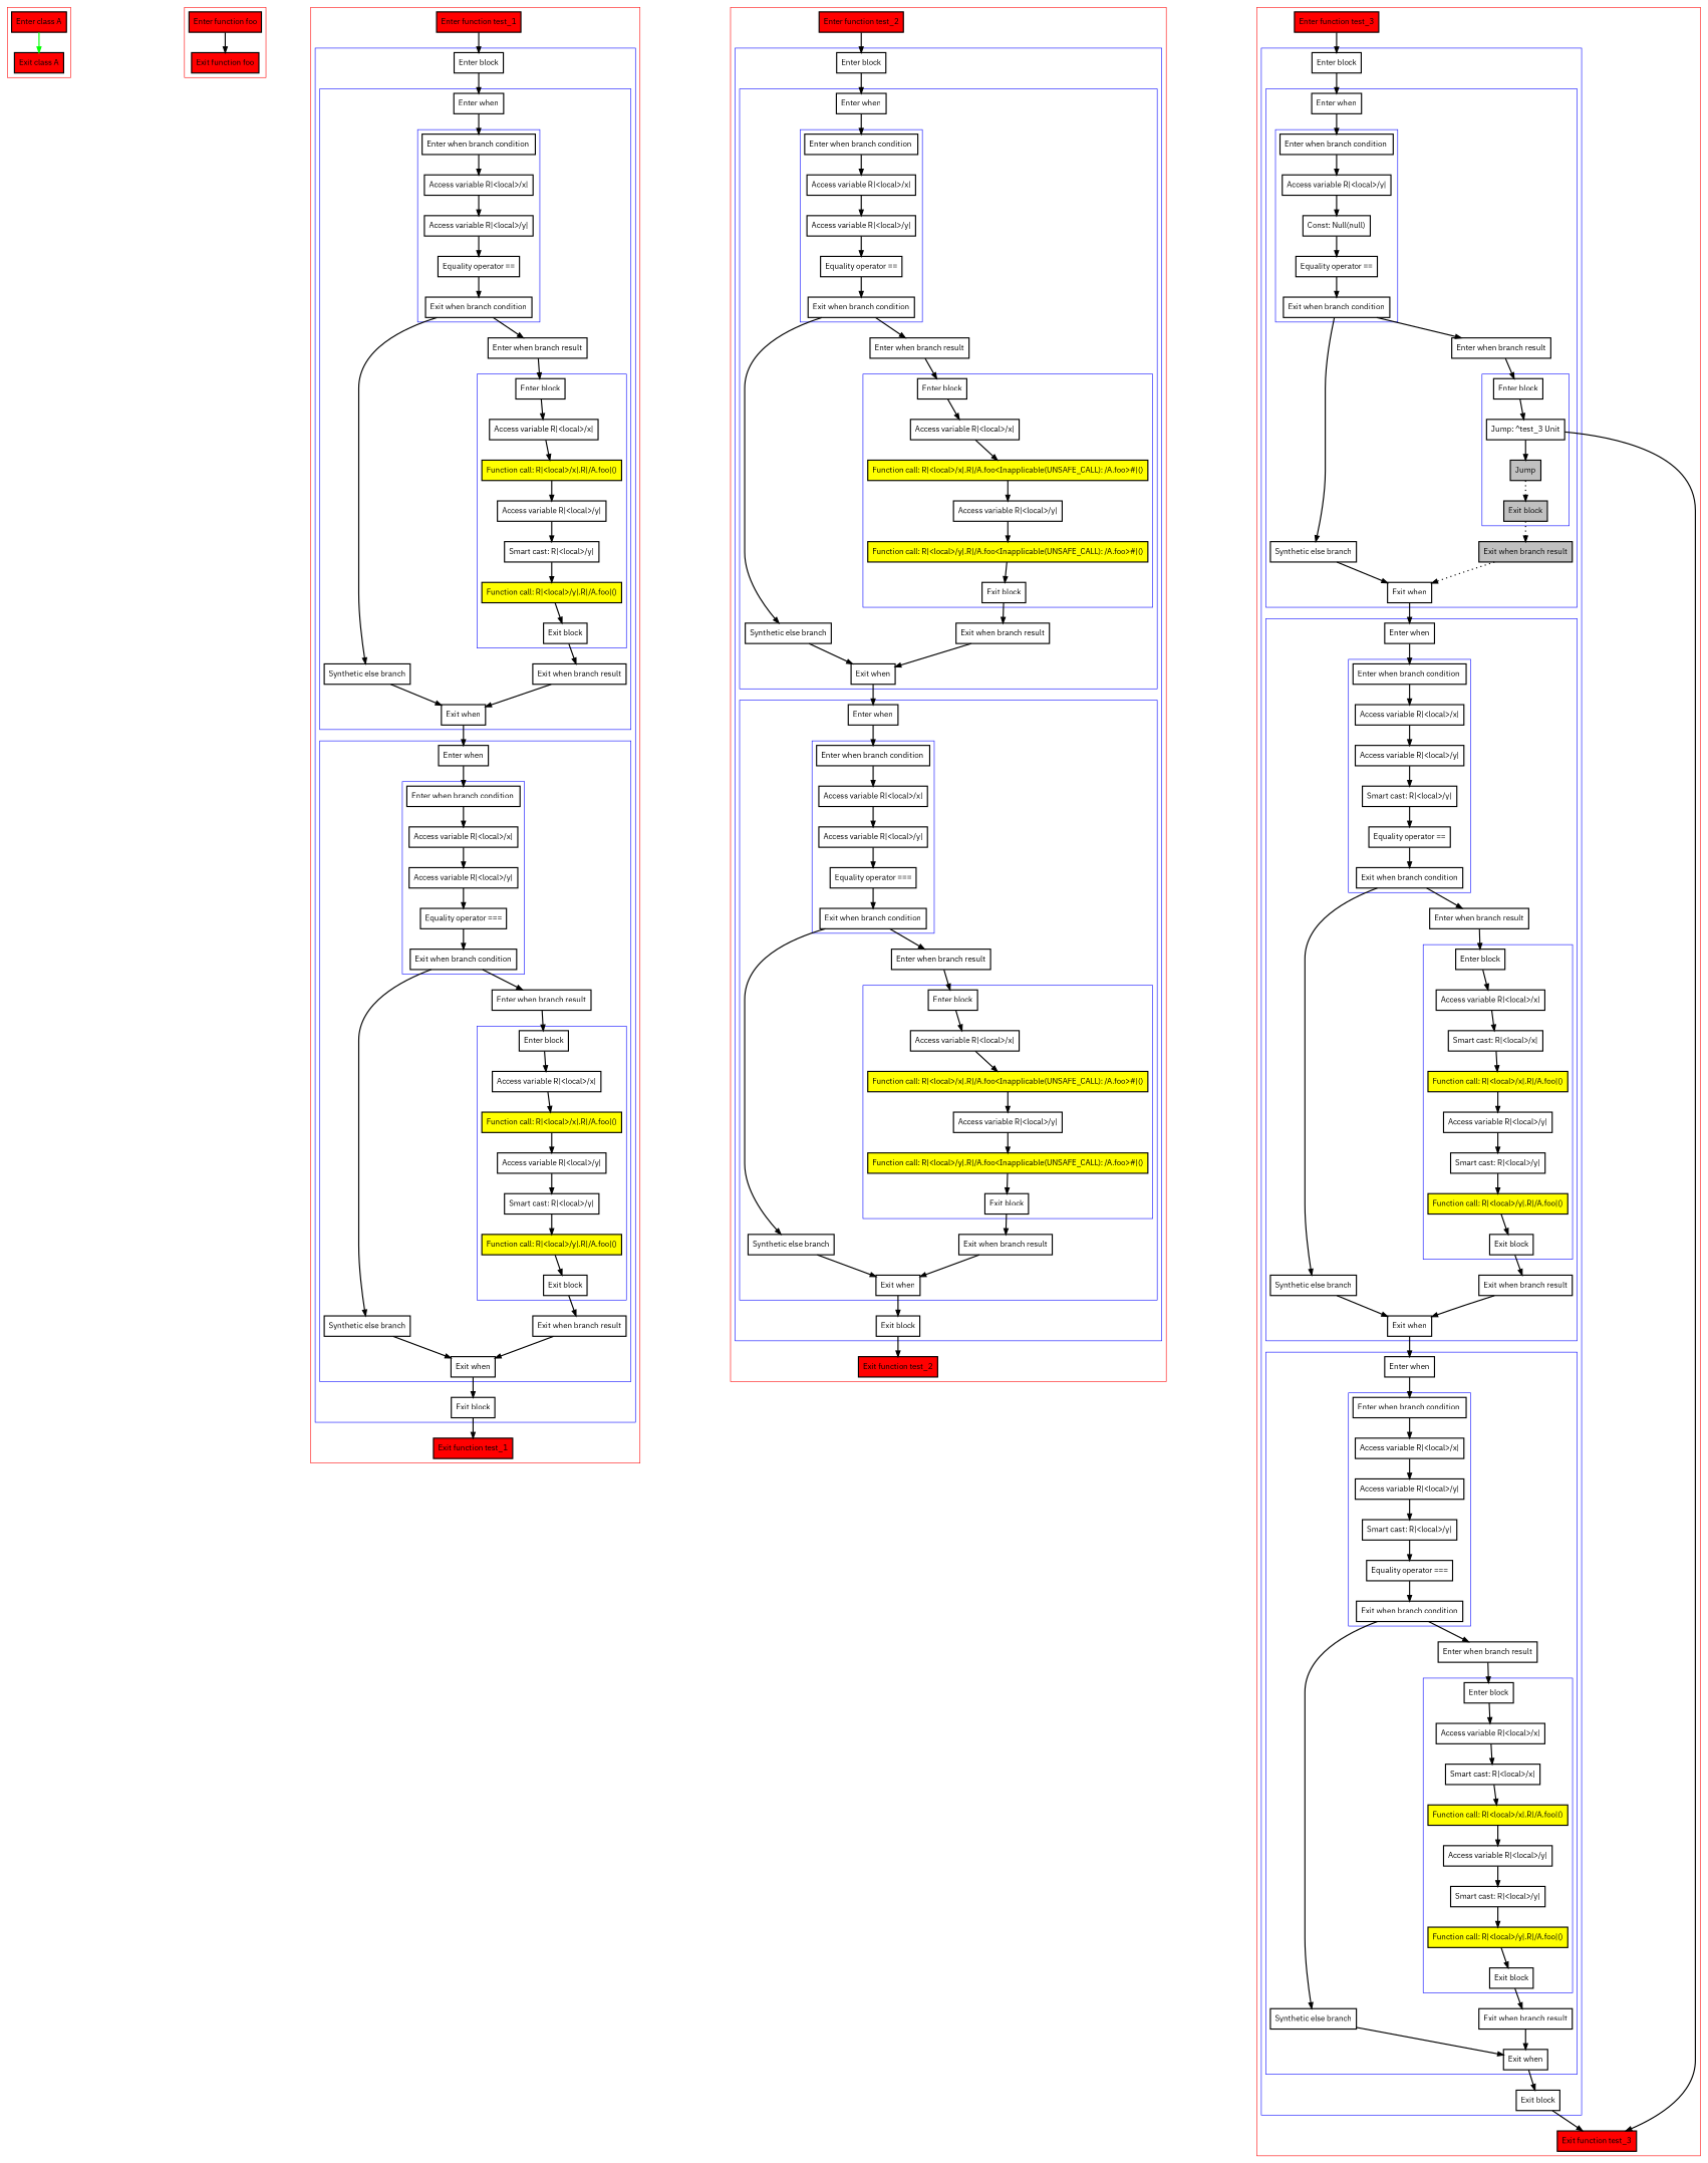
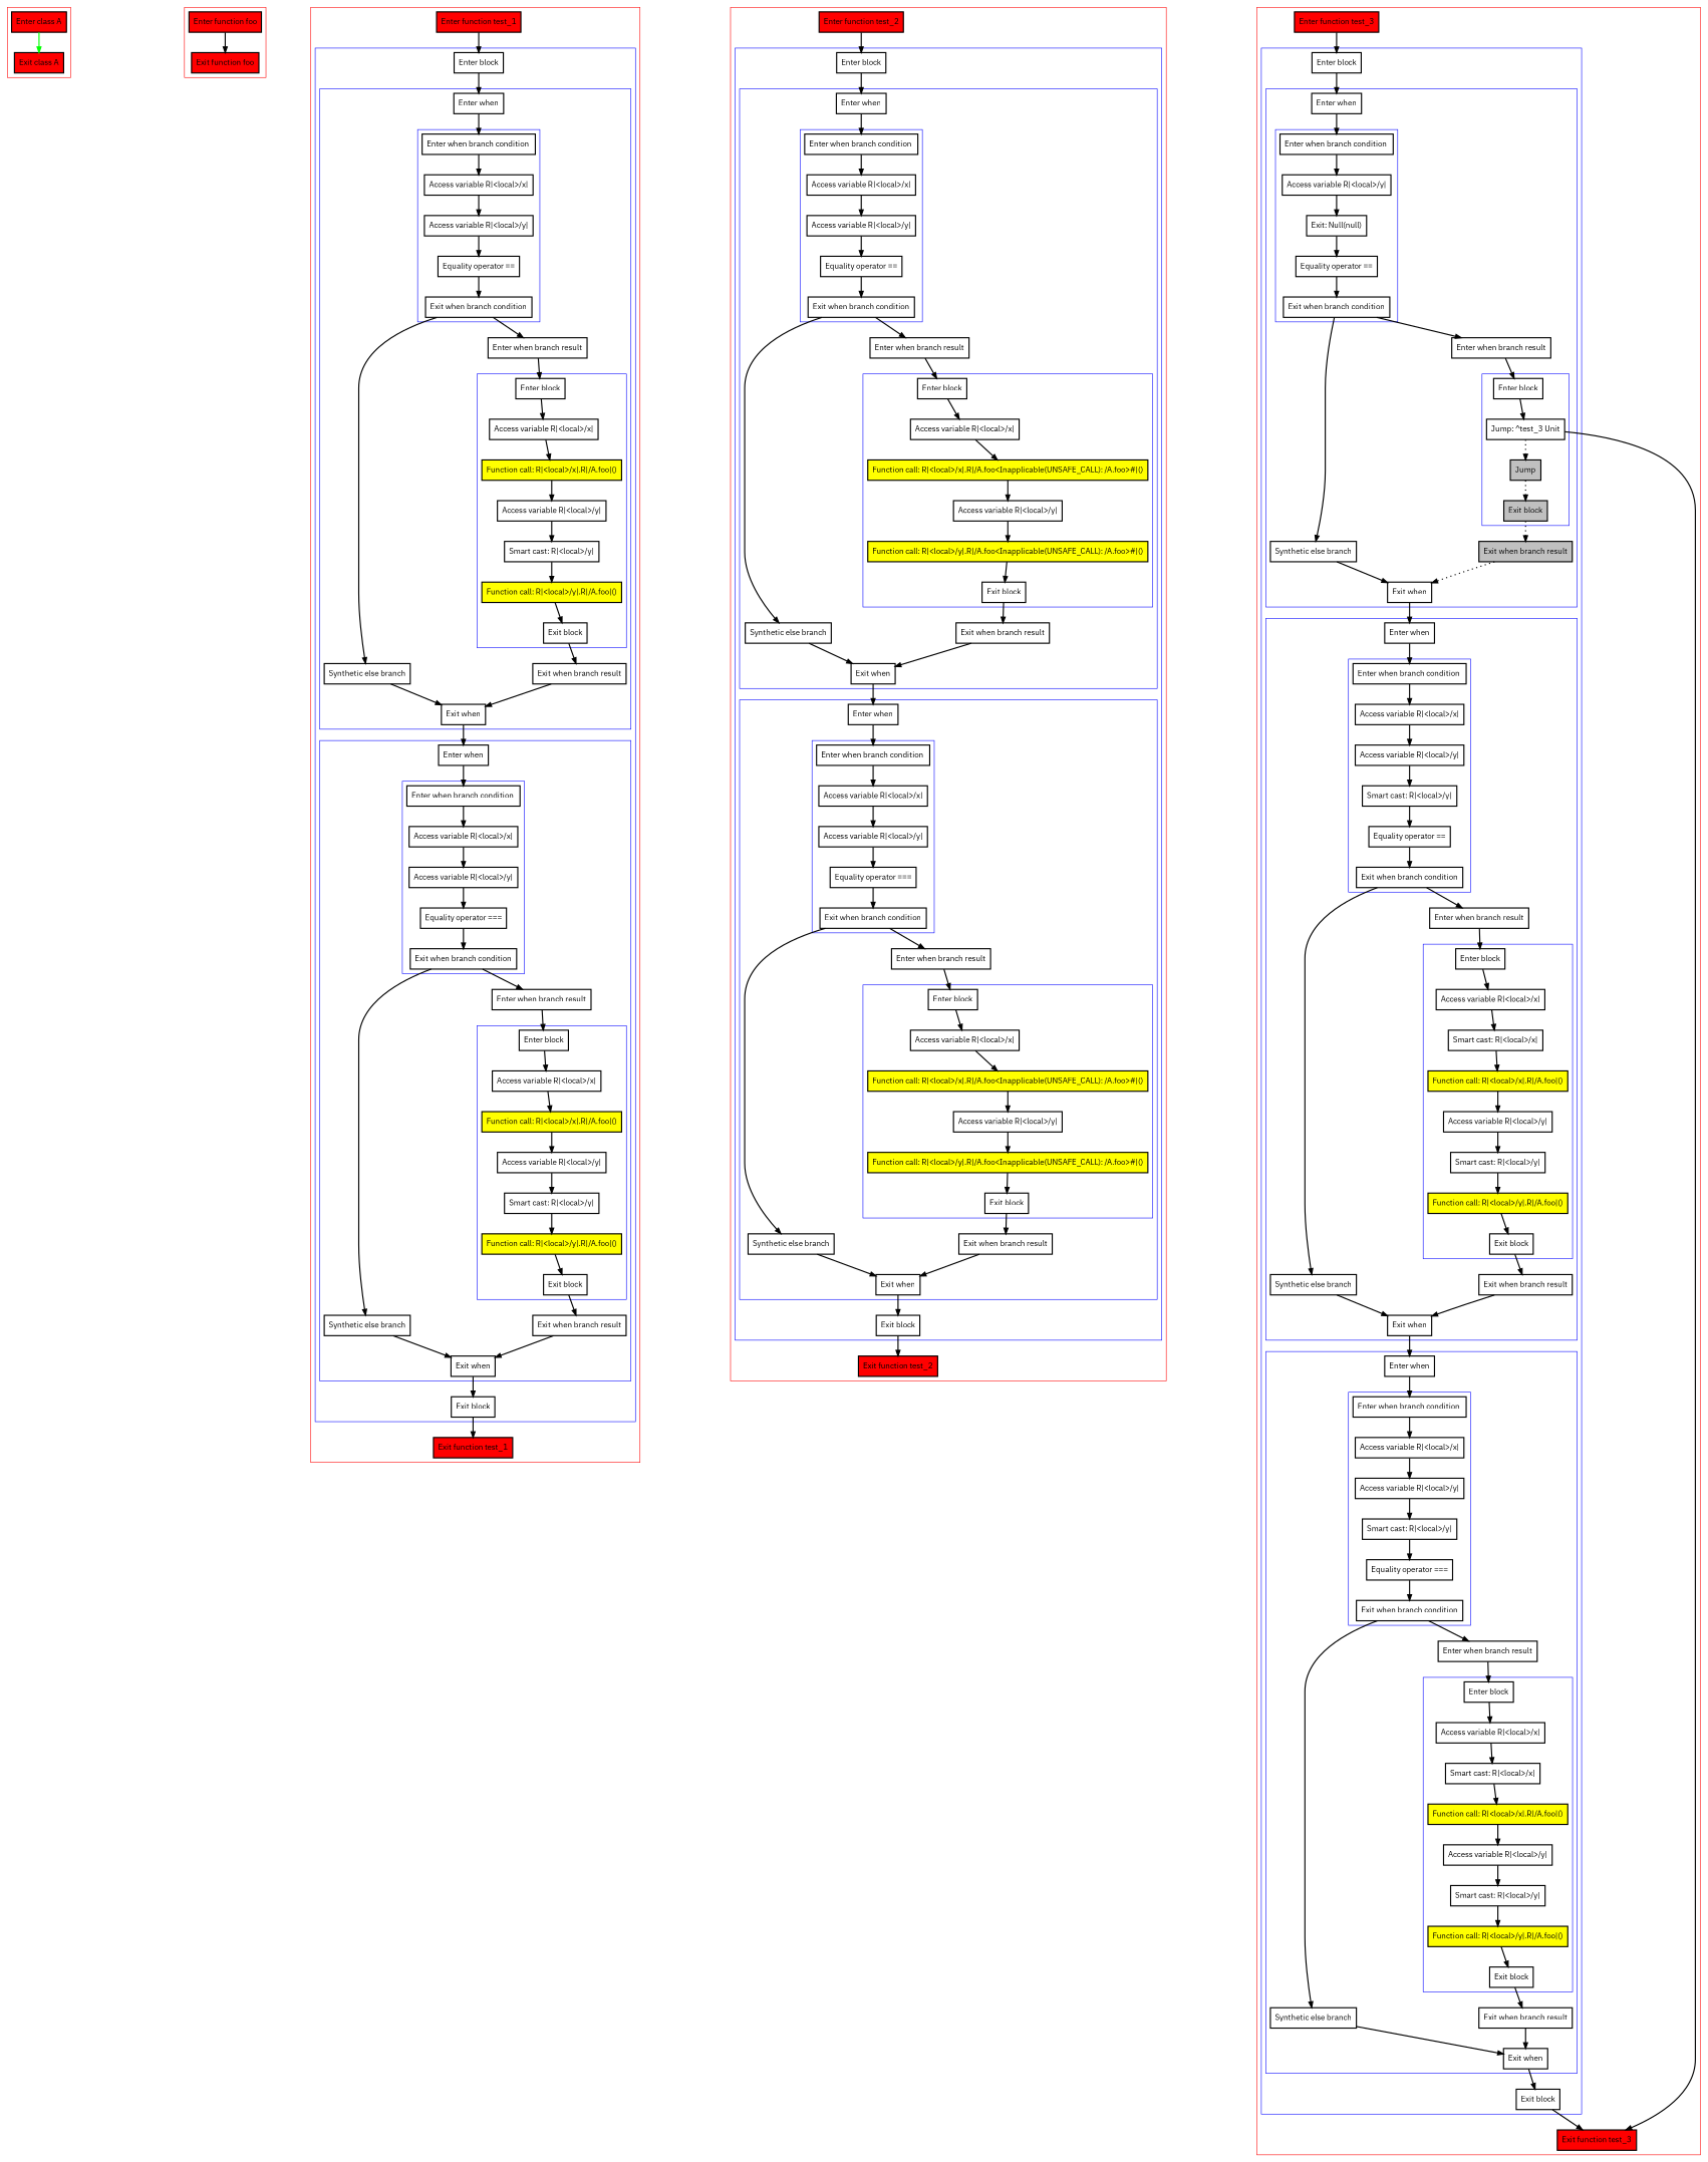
  digraph {
    fontname="IBM Plex Sans"
    nodesep=3
    node [fontname="IBM Plex Sans" penwidth=2 shape=box]
    edge [fontname="IBM Plex Sans" penwidth=2]
    n1 [fillcolor=red label="Enter class A" style=filled]
    n2 [fillcolor=red label="Exit class A" style=filled]
    n3 [fillcolor=red label="Enter function foo" style=filled]
    n4 [fillcolor=red label="Exit function foo" style=filled]
    n5 [label="Enter when branch condition "]
    n6 [label="Access variable R|<local>/x|"]
    n7 [label="Access variable R|<local>/y|"]
    n8 [label="Equality operator =="]
    n9 [label="Exit when branch condition"]
    n10 [label="Enter block"]
    n11 [label="Access variable R|<local>/x|"]
    n12 [fillcolor=yellow label="Function call: R|<local>/x|.R|/A.foo|()" style=filled]
    n13 [label="Access variable R|<local>/y|"]
    n14 [label="Smart cast: R|<local>/y|"]
    n15 [fillcolor=yellow label="Function call: R|<local>/y|.R|/A.foo|()" style=filled]
    n16 [label="Exit block"]
    n17 [label="Enter when"]
    n18 [label="Synthetic else branch"]
    n19 [label="Enter when branch result"]
    n20 [label="Exit when branch result"]
    n21 [label="Exit when"]
    n22 [label="Enter when branch condition "]
    n23 [label="Access variable R|<local>/x|"]
    n24 [label="Access variable R|<local>/y|"]
    n25 [label="Equality operator ==="]
    n26 [label="Exit when branch condition"]
    n27 [label="Enter block"]
    n28 [label="Access variable R|<local>/x|"]
    n29 [fillcolor=yellow label="Function call: R|<local>/x|.R|/A.foo|()" style=filled]
    n30 [label="Access variable R|<local>/y|"]
    n31 [label="Smart cast: R|<local>/y|"]
    n32 [fillcolor=yellow label="Function call: R|<local>/y|.R|/A.foo|()" style=filled]
    n33 [label="Exit block"]
    n34 [label="Enter when"]
    n35 [label="Synthetic else branch"]
    n36 [label="Enter when branch result"]
    n37 [label="Exit when branch result"]
    n38 [label="Exit when"]
    n39 [label="Enter block"]
    n40 [label="Exit block"]
    n41 [fillcolor=red label="Enter function test_1" style=filled]
    n42 [fillcolor=red label="Exit function test_1" style=filled]
    n43 [label="Enter when branch condition "]
    n44 [label="Access variable R|<local>/x|"]
    n45 [label="Access variable R|<local>/y|"]
    n46 [label="Equality operator =="]
    n47 [label="Exit when branch condition"]
    n48 [label="Enter block"]
    n49 [label="Access variable R|<local>/x|"]
    n50 [fillcolor=yellow label="Function call: R|<local>/x|.R|/A.foo<Inapplicable(UNSAFE_CALL): /A.foo>#|()" style=filled]
    n51 [label="Access variable R|<local>/y|"]
    n52 [fillcolor=yellow label="Function call: R|<local>/y|.R|/A.foo<Inapplicable(UNSAFE_CALL): /A.foo>#|()" style=filled]
    n53 [label="Exit block"]
    n54 [label="Enter when"]
    n55 [label="Synthetic else branch"]
    n56 [label="Enter when branch result"]
    n57 [label="Exit when branch result"]
    n58 [label="Exit when"]
    n59 [label="Enter when branch condition "]
    n60 [label="Access variable R|<local>/x|"]
    n61 [label="Access variable R|<local>/y|"]
    n62 [label="Equality operator ==="]
    n63 [label="Exit when branch condition"]
    n64 [label="Enter block"]
    n65 [label="Access variable R|<local>/x|"]
    n66 [fillcolor=yellow label="Function call: R|<local>/x|.R|/A.foo<Inapplicable(UNSAFE_CALL): /A.foo>#|()" style=filled]
    n67 [label="Access variable R|<local>/y|"]
    n68 [fillcolor=yellow label="Function call: R|<local>/y|.R|/A.foo<Inapplicable(UNSAFE_CALL): /A.foo>#|()" style=filled]
    n69 [label="Exit block"]
    n70 [label="Enter when"]
    n71 [label="Synthetic else branch"]
    n72 [label="Enter when branch result"]
    n73 [label="Exit when branch result"]
    n74 [label="Exit when"]
    n75 [label="Enter block"]
    n76 [label="Exit block"]
    n77 [fillcolor=red label="Enter function test_2" style=filled]
    n78 [fillcolor=red label="Exit function test_2" style=filled]
    n79 [label="Enter when branch condition "]
    n80 [label="Access variable R|<local>/y|"]
-   n81 [label="Const: Null(null)"]
+   n81 [label="Exit: Null(null)"]
    n82 [label="Equality operator =="]
    n83 [label="Exit when branch condition"]
    n84 [label="Enter block"]
    n85 [label="Jump: ^test_3 Unit"]
    n86 [fillcolor=gray label=Jump style=filled]
    n87 [fillcolor=gray label="Exit block" style=filled]
    n88 [label="Enter when"]
    n89 [label="Synthetic else branch"]
    n90 [label="Enter when branch result"]
    n91 [fillcolor=gray label="Exit when branch result" style=filled]
    n92 [label="Exit when"]
    n93 [label="Enter when branch condition "]
    n94 [label="Access variable R|<local>/x|"]
    n95 [label="Access variable R|<local>/y|"]
    n96 [label="Smart cast: R|<local>/y|"]
    n97 [label="Equality operator =="]
    n98 [label="Exit when branch condition"]
    n99 [label="Enter block"]
    n100 [label="Access variable R|<local>/x|"]
    n101 [label="Smart cast: R|<local>/x|"]
    n102 [fillcolor=yellow label="Function call: R|<local>/x|.R|/A.foo|()" style=filled]
    n103 [label="Access variable R|<local>/y|"]
    n104 [label="Smart cast: R|<local>/y|"]
    n105 [fillcolor=yellow label="Function call: R|<local>/y|.R|/A.foo|()" style=filled]
    n106 [label="Exit block"]
    n107 [label="Enter when"]
    n108 [label="Synthetic else branch"]
    n109 [label="Enter when branch result"]
    n110 [label="Exit when branch result"]
    n111 [label="Exit when"]
    n112 [label="Enter when branch condition "]
    n113 [label="Access variable R|<local>/x|"]
    n114 [label="Access variable R|<local>/y|"]
    n115 [label="Smart cast: R|<local>/y|"]
    n116 [label="Equality operator ==="]
    n117 [label="Exit when branch condition"]
    n118 [label="Enter block"]
    n119 [label="Access variable R|<local>/x|"]
    n120 [label="Smart cast: R|<local>/x|"]
    n121 [fillcolor=yellow label="Function call: R|<local>/x|.R|/A.foo|()" style=filled]
    n122 [label="Access variable R|<local>/y|"]
    n123 [label="Smart cast: R|<local>/y|"]
    n124 [fillcolor=yellow label="Function call: R|<local>/y|.R|/A.foo|()" style=filled]
    n125 [label="Exit block"]
    n126 [label="Enter when"]
    n127 [label="Synthetic else branch"]
    n128 [label="Enter when branch result"]
    n129 [label="Exit when branch result"]
    n130 [label="Exit when"]
    n131 [label="Enter block"]
    n132 [label="Exit block"]
    n133 [fillcolor=red label="Enter function test_3" style=filled]
    n134 [fillcolor=red label="Exit function test_3" style=filled]
    subgraph cluster_1 {
      color=red
      n1
      n2
    }
    subgraph cluster_2 {
      color=red
      n3
      n4
    }
    subgraph cluster_3 {
      color=red
      n41
      n42
      subgraph cluster_4 {
        color=blue
        n39
        n40
        subgraph cluster_5 {
          color=blue
          n17
          n18
          n19
          n20
          n21
          subgraph cluster_6 {
            color=blue
            n5
            n6
            n7
            n8
            n9
          }
          subgraph cluster_7 {
            color=blue
            n10
            n11
            n12
            n13
            n14
            n15
            n16
          }
        }
        subgraph cluster_8 {
          color=blue
          n34
          n35
          n36
          n37
          n38
          subgraph cluster_9 {
            color=blue
            n22
            n23
            n24
            n25
            n26
          }
          subgraph cluster_10 {
            color=blue
            n27
            n28
            n29
            n30
            n31
            n32
            n33
          }
        }
      }
    }
    subgraph cluster_11 {
      color=red
      n77
      n78
      subgraph cluster_12 {
        color=blue
        n75
        n76
        subgraph cluster_13 {
          color=blue
          n54
          n55
          n56
          n57
          n58
          subgraph cluster_14 {
            color=blue
            n43
            n44
            n45
            n46
            n47
          }
          subgraph cluster_15 {
            color=blue
            n48
            n49
            n50
            n51
            n52
            n53
          }
        }
        subgraph cluster_16 {
          color=blue
          n70
          n71
          n72
          n73
          n74
          subgraph cluster_17 {
            color=blue
            n59
            n60
            n61
            n62
            n63
          }
          subgraph cluster_18 {
            color=blue
            n64
            n65
            n66
            n67
            n68
            n69
          }
        }
      }
    }
    subgraph cluster_19 {
      color=red
      n133
      n134
      subgraph cluster_20 {
        color=blue
        n131
        n132
        subgraph cluster_21 {
          color=blue
          n88
          n89
          n90
          n91
          n92
          subgraph cluster_22 {
            color=blue
            n79
            n80
            n81
            n82
            n83
          }
          subgraph cluster_23 {
            color=blue
            n84
            n85
            n86
            n87
          }
        }
        subgraph cluster_24 {
          color=blue
          n107
          n108
          n109
          n110
          n111
          subgraph cluster_25 {
            color=blue
            n93
            n94
            n95
            n96
            n97
            n98
          }
          subgraph cluster_26 {
            color=blue
            n99
            n100
            n101
            n102
            n103
            n104
            n105
            n106
          }
        }
        subgraph cluster_27 {
          color=blue
          n126
          n127
          n128
          n129
          n130
          subgraph cluster_28 {
            color=blue
            n112
            n113
            n114
            n115
            n116
            n117
          }
          subgraph cluster_29 {
            color=blue
            n118
            n119
            n120
            n121
            n122
            n123
            n124
            n125
          }
        }
      }
    }
    n1 -> n2 [color=green]
    n3 -> n4
    n5 -> n6
    n6 -> n7
    n7 -> n8
    n8 -> n9
    n9 -> n18
    n9 -> n19
    n10 -> n11
    n11 -> n12
    n12 -> n13
    n13 -> n14
    n14 -> n15
    n15 -> n16
    n16 -> n20
    n17 -> n5
    n18 -> n21
    n19 -> n10
    n20 -> n21
    n21 -> n34
    n22 -> n23
    n23 -> n24
    n24 -> n25
    n25 -> n26
    n26 -> n35
    n26 -> n36
    n27 -> n28
    n28 -> n29
    n29 -> n30
    n30 -> n31
    n31 -> n32
    n32 -> n33
    n33 -> n37
    n34 -> n22
    n35 -> n38
    n36 -> n27
    n37 -> n38
    n38 -> n40
    n39 -> n17
    n40 -> n42
    n41 -> n39
    n43 -> n44
    n44 -> n45
    n45 -> n46
    n46 -> n47
    n47 -> n55
    n47 -> n56
    n48 -> n49
    n49 -> n50
    n50 -> n51
    n51 -> n52
    n52 -> n53
    n53 -> n57
    n54 -> n43
    n55 -> n58
    n56 -> n48
    n57 -> n58
    n58 -> n70
    n59 -> n60
    n60 -> n61
    n61 -> n62
    n62 -> n63
    n63 -> n71
    n63 -> n72
    n64 -> n65
    n65 -> n66
    n66 -> n67
    n67 -> n68
    n68 -> n69
    n69 -> n73
    n70 -> n59
    n71 -> n74
    n72 -> n64
    n73 -> n74
    n74 -> n76
    n75 -> n54
    n76 -> n78
    n77 -> n75
    n79 -> n80
    n80 -> n81
    n81 -> n82
    n82 -> n83
    n83 -> n89
    n83 -> n90
    n84 -> n85
-   n85 -> n86 [style=solid]
+   n85 -> n86 [style=dotted]
    n85 -> n134
    n86 -> n87 [style=dotted]
    n87 -> n91 [style=dotted]
    n88 -> n79
    n89 -> n92
    n90 -> n84
    n91 -> n92 [style=dotted]
    n92 -> n107
    n93 -> n94
    n94 -> n95
    n95 -> n96
    n96 -> n97
    n97 -> n98
    n98 -> n108
    n98 -> n109
    n99 -> n100
    n100 -> n101
    n101 -> n102
    n102 -> n103
    n103 -> n104
    n104 -> n105
    n105 -> n106
    n106 -> n110
    n107 -> n93
    n108 -> n111
    n109 -> n99
    n110 -> n111
    n111 -> n126
    n112 -> n113
    n113 -> n114
    n114 -> n115
    n115 -> n116
    n116 -> n117
    n117 -> n127
    n117 -> n128
    n118 -> n119
    n119 -> n120
    n120 -> n121
    n121 -> n122
    n122 -> n123
    n123 -> n124
    n124 -> n125
    n125 -> n129
    n126 -> n112
    n127 -> n130
    n128 -> n118
    n129 -> n130
    n130 -> n132
    n131 -> n88
    n132 -> n134
    n133 -> n131
  }
